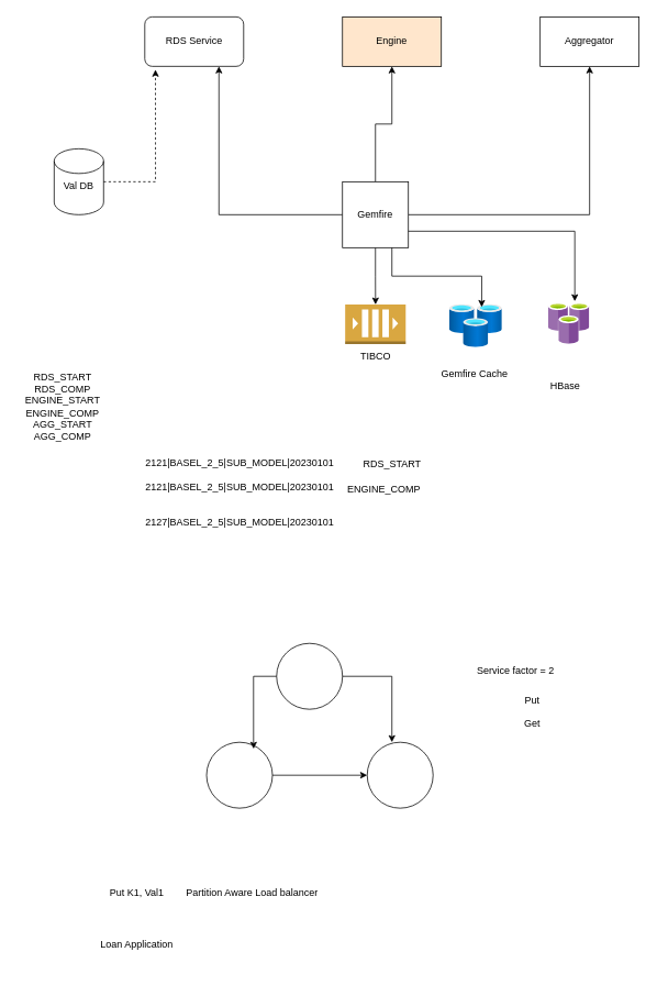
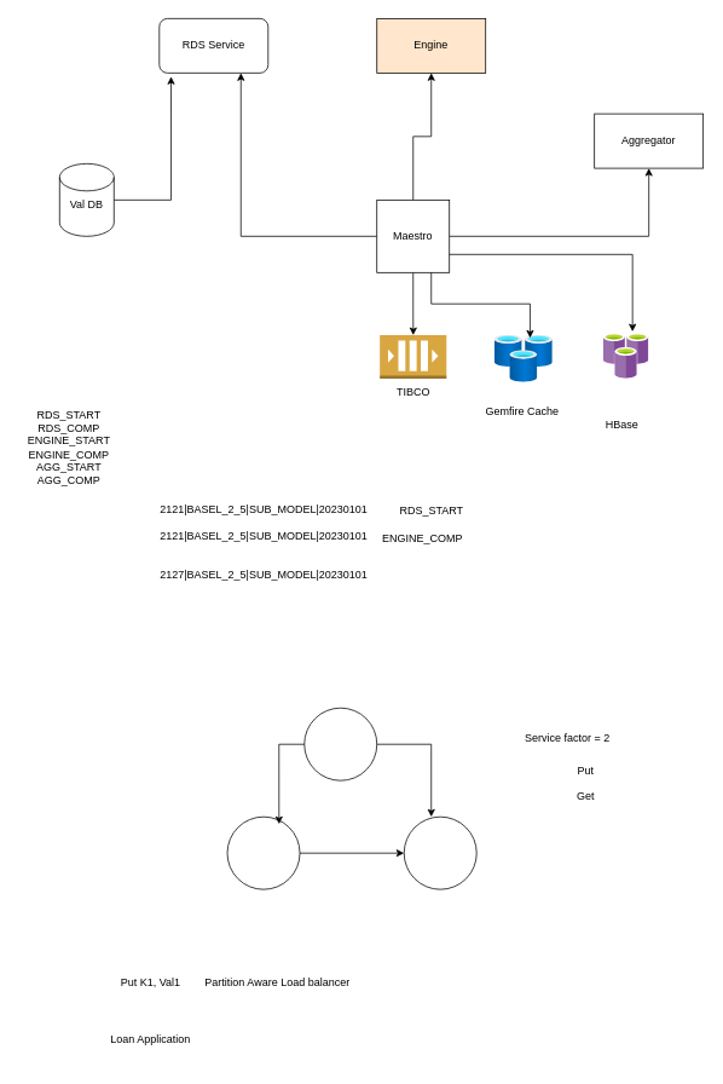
  <mxCell id="0" />
  <mxCell id="1" parent="0" />
  <mxCell id="2" value="RDS Service" style="whiteSpace=wrap;html=1;rounded=1;" vertex="1" parent="1"><mxGeometry x="175" y="20" width="120" height="60" as="geometry" /></mxCell>
  <mxCell id="3" value="Val DB&lt;div&gt;&lt;br&gt;&lt;/div&gt;" style="shape=cylinder3;whiteSpace=wrap;html=1;boundedLbl=1;backgroundOutline=1;size=15;" vertex="1" parent="1"><mxGeometry x="65" y="180" width="60" height="80" as="geometry" /></mxCell>
- <mxCell id="4" style="edgeStyle=orthogonalEdgeStyle;rounded=0;orthogonalLoop=1;jettySize=auto;html=1;entryX=0.108;entryY=1.067;entryDx=0;entryDy=0;entryPerimeter=0;dashed=1;" edge="1" parent="1" source="3" target="2"><mxGeometry relative="1" as="geometry" /></mxCell>
+ <mxCell id="4" style="edgeStyle=orthogonalEdgeStyle;rounded=0;orthogonalLoop=1;jettySize=auto;html=1;entryX=0.108;entryY=1.067;entryDx=0;entryDy=0;entryPerimeter=0;" edge="1" parent="1" source="3" target="2"><mxGeometry relative="1" as="geometry" /></mxCell>
  <mxCell id="5" value="Engine" style="rounded=0;whiteSpace=wrap;html=1;fillColor=#ffe6cc;" vertex="1" parent="1"><mxGeometry x="415" y="20" width="120" height="60" as="geometry" /></mxCell>
- <mxCell id="6" value="Aggregator" style="rounded=0;whiteSpace=wrap;html=1;" vertex="1" parent="1"><mxGeometry x="655" y="20" width="120" height="60" as="geometry" /></mxCell>
+ <mxCell id="6" value="Aggregator" style="rounded=0;whiteSpace=wrap;html=1;" vertex="1" parent="1"><mxGeometry x="655" y="125" width="120" height="60" as="geometry" /></mxCell>
  <mxCell id="7" style="edgeStyle=orthogonalEdgeStyle;rounded=0;orthogonalLoop=1;jettySize=auto;html=1;entryX=0.75;entryY=1;entryDx=0;entryDy=0;" edge="1" parent="1" source="11" target="2"><mxGeometry relative="1" as="geometry" /></mxCell>
  <mxCell id="8" style="edgeStyle=orthogonalEdgeStyle;rounded=0;orthogonalLoop=1;jettySize=auto;html=1;entryX=0.5;entryY=1;entryDx=0;entryDy=0;" edge="1" parent="1" source="11" target="5"><mxGeometry relative="1" as="geometry" /></mxCell>
  <mxCell id="9" style="edgeStyle=orthogonalEdgeStyle;rounded=0;orthogonalLoop=1;jettySize=auto;html=1;entryX=0.5;entryY=1;entryDx=0;entryDy=0;" edge="1" parent="1" source="11" target="6"><mxGeometry relative="1" as="geometry" /></mxCell>
  <mxCell id="10" style="edgeStyle=orthogonalEdgeStyle;rounded=0;orthogonalLoop=1;jettySize=auto;html=1;" edge="1" parent="1" source="11" target="12"><mxGeometry relative="1" as="geometry" /></mxCell>
- <mxCell id="11" value="Gemfire" style="whiteSpace=wrap;html=1;aspect=fixed;" vertex="1" parent="1"><mxGeometry x="415" y="220" width="80" height="80" as="geometry" /></mxCell>
+ <mxCell id="11" value="Maestro" style="whiteSpace=wrap;html=1;aspect=fixed;" vertex="1" parent="1"><mxGeometry x="415" y="220" width="80" height="80" as="geometry" /></mxCell>
  <mxCell id="12" value="" style="outlineConnect=0;dashed=0;verticalLabelPosition=bottom;verticalAlign=top;align=center;html=1;shape=mxgraph.aws3.queue;fillColor=#D9A741;gradientColor=none;" vertex="1" parent="1"><mxGeometry x="418.25" y="369" width="73.5" height="48" as="geometry" /></mxCell>
  <mxCell id="13" value="TIBCO" style="text;html=1;align=center;verticalAlign=middle;resizable=0;points=[];autosize=1;strokeColor=none;fillColor=none;" vertex="1" parent="1"><mxGeometry x="425" y="417" width="60" height="30" as="geometry" /></mxCell>
  <mxCell id="14" value="RDS_START&lt;div&gt;RDS_COMP&lt;/div&gt;&lt;div&gt;ENGINE_START&lt;/div&gt;&lt;div&gt;ENGINE_COMP&lt;/div&gt;&lt;div&gt;AGG_START&lt;/div&gt;&lt;div&gt;AGG_COMP&lt;/div&gt;" style="text;html=1;align=center;verticalAlign=middle;resizable=0;points=[];autosize=1;strokeColor=none;fillColor=none;" vertex="1" parent="1"><mxGeometry x="20" y="443" width="110" height="100" as="geometry" /></mxCell>
  <mxCell id="15" value="" style="image;aspect=fixed;html=1;points=[];align=center;fontSize=12;image=img/lib/azure2/databases/Cache_Redis.svg;" vertex="1" parent="1"><mxGeometry x="545" y="369" width="64" height="52" as="geometry" /></mxCell>
  <mxCell id="16" value="Gemfire Cache" style="text;html=1;align=center;verticalAlign=middle;resizable=0;points=[];autosize=1;strokeColor=none;fillColor=none;" vertex="1" parent="1"><mxGeometry x="525" y="438" width="100" height="30" as="geometry" /></mxCell>
  <mxCell id="17" value="" style="image;sketch=0;aspect=fixed;html=1;points=[];align=center;fontSize=12;image=img/lib/mscae/Azure_Cache_for_Redis.svg;" vertex="1" parent="1"><mxGeometry x="665" y="367" width="50" height="50" as="geometry" /></mxCell>
  <mxCell id="18" value="HBase" style="text;html=1;align=center;verticalAlign=middle;resizable=0;points=[];autosize=1;strokeColor=none;fillColor=none;" vertex="1" parent="1"><mxGeometry x="655" y="453" width="60" height="30" as="geometry" /></mxCell>
  <mxCell id="19" style="edgeStyle=orthogonalEdgeStyle;rounded=0;orthogonalLoop=1;jettySize=auto;html=1;exitX=0.75;exitY=1;exitDx=0;exitDy=0;entryX=0.609;entryY=0.058;entryDx=0;entryDy=0;entryPerimeter=0;" edge="1" parent="1" source="11" target="15"><mxGeometry relative="1" as="geometry" /></mxCell>
  <mxCell id="20" style="edgeStyle=orthogonalEdgeStyle;rounded=0;orthogonalLoop=1;jettySize=auto;html=1;exitX=1;exitY=0.75;exitDx=0;exitDy=0;entryX=0.64;entryY=-0.04;entryDx=0;entryDy=0;entryPerimeter=0;" edge="1" parent="1" source="11" target="17"><mxGeometry relative="1" as="geometry" /></mxCell>
  <mxCell id="21" value="2121|BASEL_2_5|SUB_MODEL|20230101&lt;div&gt;&lt;br&gt;&lt;/div&gt;&lt;div&gt;2121|BASEL_2_5|SUB_MODEL|20230101&lt;div&gt;&lt;br&gt;&lt;/div&gt;&lt;/div&gt;&lt;div&gt;&lt;br&gt;&lt;/div&gt;&lt;div&gt;2127|BASEL_2_5|SUB_MODEL|20230101&lt;div&gt;&lt;br&gt;&lt;/div&gt;&lt;/div&gt;" style="text;html=1;align=center;verticalAlign=middle;resizable=0;points=[];autosize=1;strokeColor=none;fillColor=none;" vertex="1" parent="1"><mxGeometry x="165" y="550" width="250" height="110" as="geometry" /></mxCell>
  <mxCell id="22" value="RDS_START" style="text;html=1;align=center;verticalAlign=middle;resizable=0;points=[];autosize=1;strokeColor=none;fillColor=none;" vertex="1" parent="1"><mxGeometry x="430" y="548" width="90" height="30" as="geometry" /></mxCell>
  <mxCell id="23" value="ENGINE_COMP" style="text;html=1;align=center;verticalAlign=middle;resizable=0;points=[];autosize=1;strokeColor=none;fillColor=none;" vertex="1" parent="1"><mxGeometry x="410" y="578" width="110" height="30" as="geometry" /></mxCell>
  <mxCell id="24" value="" style="ellipse;whiteSpace=wrap;html=1;aspect=fixed;" vertex="1" parent="1"><mxGeometry x="335" y="780" width="80" height="80" as="geometry" /></mxCell>
  <mxCell id="25" value="" style="ellipse;whiteSpace=wrap;html=1;aspect=fixed;" vertex="1" parent="1"><mxGeometry x="445" y="900" width="80" height="80" as="geometry" /></mxCell>
  <mxCell id="26" style="edgeStyle=orthogonalEdgeStyle;rounded=0;orthogonalLoop=1;jettySize=auto;html=1;entryX=0;entryY=0.5;entryDx=0;entryDy=0;" edge="1" parent="1" source="27" target="25"><mxGeometry relative="1" as="geometry" /></mxCell>
  <mxCell id="27" value="" style="ellipse;whiteSpace=wrap;html=1;aspect=fixed;" vertex="1" parent="1"><mxGeometry x="250" y="900" width="80" height="80" as="geometry" /></mxCell>
  <mxCell id="28" value="Service factor = 2" style="text;html=1;align=center;verticalAlign=middle;resizable=0;points=[];autosize=1;strokeColor=none;fillColor=none;" vertex="1" parent="1"><mxGeometry x="560" y="798" width="130" height="30" as="geometry" /></mxCell>
  <mxCell id="29" value="Put&lt;div&gt;&lt;br&gt;&lt;/div&gt;&lt;div&gt;Get&lt;/div&gt;" style="text;html=1;align=center;verticalAlign=middle;resizable=0;points=[];autosize=1;strokeColor=none;fillColor=none;" vertex="1" parent="1"><mxGeometry x="625" y="833" width="40" height="60" as="geometry" /></mxCell>
  <mxCell id="30" value="Put K1, Val1" style="text;html=1;align=center;verticalAlign=middle;resizable=0;points=[];autosize=1;strokeColor=none;fillColor=none;" vertex="1" parent="1"><mxGeometry x="120" y="1068" width="90" height="30" as="geometry" /></mxCell>
  <mxCell id="31" value="Partition Aware Load balancer" style="text;html=1;align=center;verticalAlign=middle;resizable=0;points=[];autosize=1;strokeColor=none;fillColor=none;" vertex="1" parent="1"><mxGeometry x="215" y="1068" width="180" height="30" as="geometry" /></mxCell>
  <mxCell id="32" style="edgeStyle=orthogonalEdgeStyle;rounded=0;orthogonalLoop=1;jettySize=auto;html=1;entryX=0.713;entryY=0.1;entryDx=0;entryDy=0;entryPerimeter=0;" edge="1" parent="1" source="24" target="27"><mxGeometry relative="1" as="geometry" /></mxCell>
  <mxCell id="33" style="edgeStyle=orthogonalEdgeStyle;rounded=0;orthogonalLoop=1;jettySize=auto;html=1;entryX=0.375;entryY=0;entryDx=0;entryDy=0;entryPerimeter=0;" edge="1" parent="1" source="24" target="25"><mxGeometry relative="1" as="geometry" /></mxCell>
  <mxCell id="34" value="Loan Application&lt;div&gt;&lt;br&gt;&lt;/div&gt;" style="text;html=1;align=center;verticalAlign=middle;resizable=0;points=[];autosize=1;strokeColor=none;fillColor=none;" vertex="1" parent="1"><mxGeometry x="110" y="1133" width="110" height="40" as="geometry" /></mxCell>
